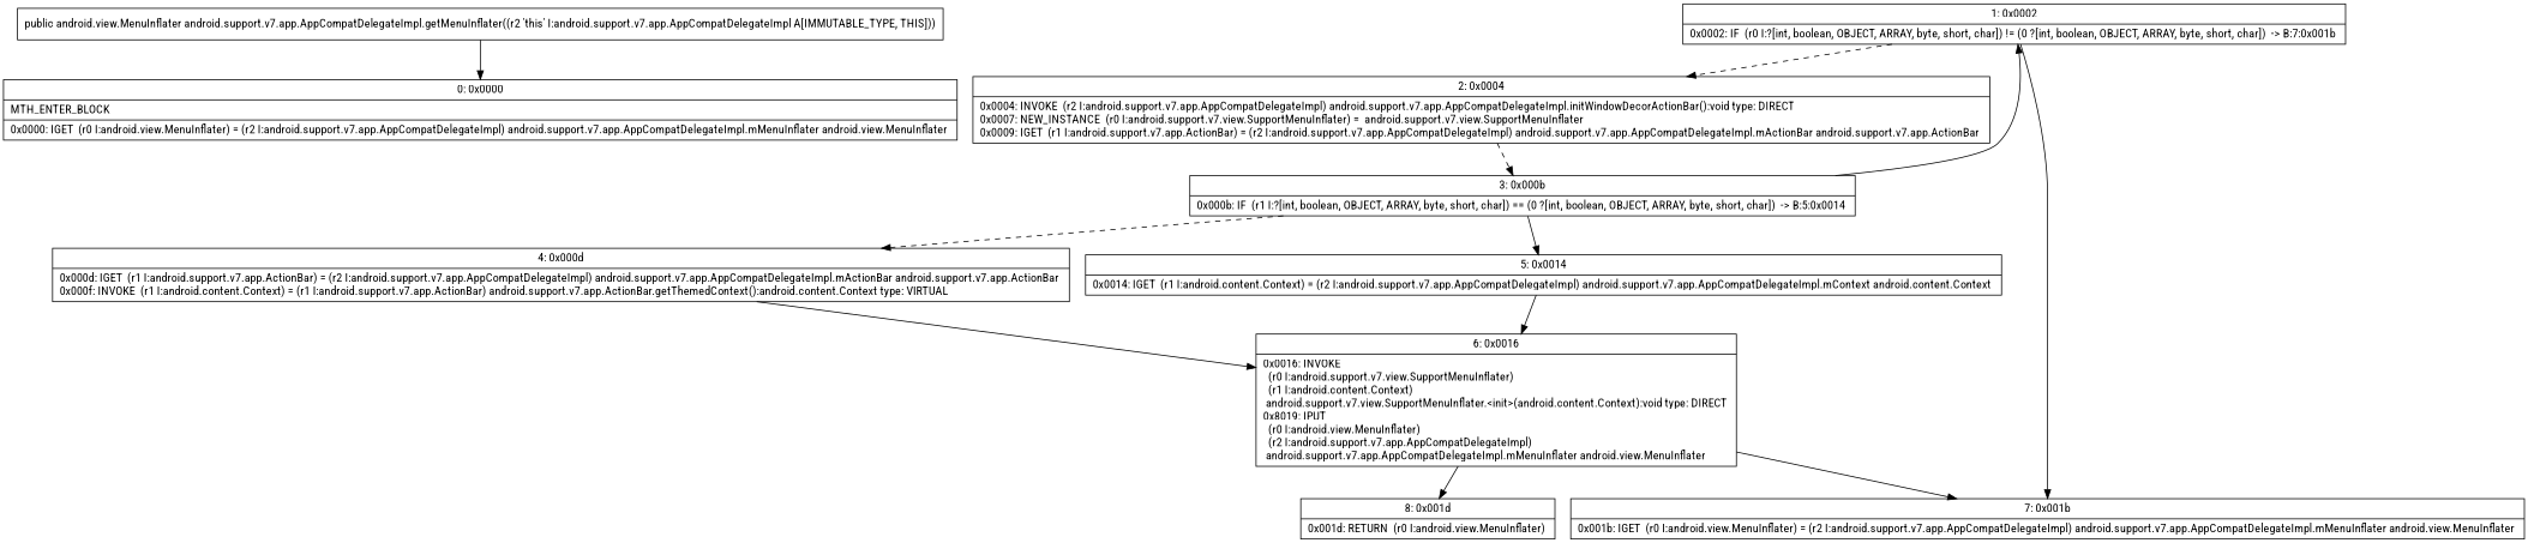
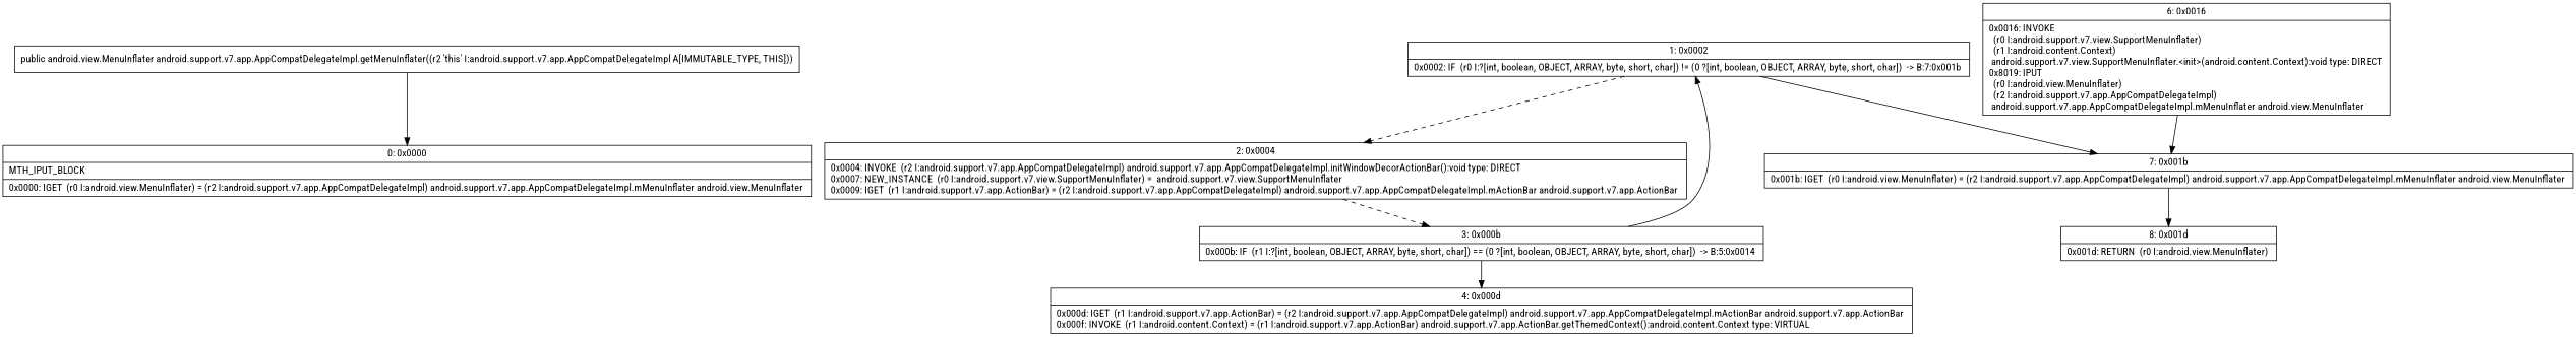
  digraph {
    fontname="Roboto Condensed"
    node [fontname="Roboto Condensed" shape=record]
    edge [fontname="Roboto Condensed"]
-   n1 [label="{0\:\ 0x0000|MTH_ENTER_BLOCK\l|0x0000: IGET  (r0 I:android.view.MenuInflater) = (r2 I:android.support.v7.app.AppCompatDelegateImpl) android.support.v7.app.AppCompatDelegateImpl.mMenuInflater android.view.MenuInflater \l}"]
+   n1 [label="{0\:\ 0x0000|MTH_IPUT_BLOCK\l|0x0000: IGET  (r0 I:android.view.MenuInflater) = (r2 I:android.support.v7.app.AppCompatDelegateImpl) android.support.v7.app.AppCompatDelegateImpl.mMenuInflater android.view.MenuInflater \l}"]
    n2 [label="{1\:\ 0x0002|0x0002: IF  (r0 I:?[int, boolean, OBJECT, ARRAY, byte, short, char]) != (0 ?[int, boolean, OBJECT, ARRAY, byte, short, char])  \-\> B:7:0x001b \l}"]
    n3 [label="{2\:\ 0x0004|0x0004: INVOKE  (r2 I:android.support.v7.app.AppCompatDelegateImpl) android.support.v7.app.AppCompatDelegateImpl.initWindowDecorActionBar():void type: DIRECT \l0x0007: NEW_INSTANCE  (r0 I:android.support.v7.view.SupportMenuInflater) =  android.support.v7.view.SupportMenuInflater \l0x0009: IGET  (r1 I:android.support.v7.app.ActionBar) = (r2 I:android.support.v7.app.AppCompatDelegateImpl) android.support.v7.app.AppCompatDelegateImpl.mActionBar android.support.v7.app.ActionBar \l}"]
    n4 [label="{7\:\ 0x001b|0x001b: IGET  (r0 I:android.view.MenuInflater) = (r2 I:android.support.v7.app.AppCompatDelegateImpl) android.support.v7.app.AppCompatDelegateImpl.mMenuInflater android.view.MenuInflater \l}"]
    n5 [label="{3\:\ 0x000b|0x000b: IF  (r1 I:?[int, boolean, OBJECT, ARRAY, byte, short, char]) == (0 ?[int, boolean, OBJECT, ARRAY, byte, short, char])  \-\> B:5:0x0014 \l}"]
    n6 [label="{8\:\ 0x001d|0x001d: RETURN  (r0 I:android.view.MenuInflater) \l}"]
    n7 [label="{4\:\ 0x000d|0x000d: IGET  (r1 I:android.support.v7.app.ActionBar) = (r2 I:android.support.v7.app.AppCompatDelegateImpl) android.support.v7.app.AppCompatDelegateImpl.mActionBar android.support.v7.app.ActionBar \l0x000f: INVOKE  (r1 I:android.content.Context) = (r1 I:android.support.v7.app.ActionBar) android.support.v7.app.ActionBar.getThemedContext():android.content.Context type: VIRTUAL \l}"]
-   n8 [label="{5\:\ 0x0014|0x0014: IGET  (r1 I:android.content.Context) = (r2 I:android.support.v7.app.AppCompatDelegateImpl) android.support.v7.app.AppCompatDelegateImpl.mContext android.content.Context \l}"]
    n9 [label="{6\:\ 0x0016|0x0016: INVOKE  \l  (r0 I:android.support.v7.view.SupportMenuInflater)\l  (r1 I:android.content.Context)\l android.support.v7.view.SupportMenuInflater.\<init\>(android.content.Context):void type: DIRECT \l0x8019: IPUT  \l  (r0 I:android.view.MenuInflater)\l  (r2 I:android.support.v7.app.AppCompatDelegateImpl)\l android.support.v7.app.AppCompatDelegateImpl.mMenuInflater android.view.MenuInflater \l}"]
    n10 [label="{public android.view.MenuInflater android.support.v7.app.AppCompatDelegateImpl.getMenuInflater((r2 'this' I:android.support.v7.app.AppCompatDelegateImpl A[IMMUTABLE_TYPE, THIS])) }"]
    n2 -> n3 [style=dashed]
    n2 -> n4
    n3 -> n5 [style=dashed]
-   n9 -> n6
+   n4 -> n6
    n5 -> n2
-   n5 -> n7 [style=dashed]
-   n5 -> n8
-   n7 -> n9
-   n8 -> n9
+   n5 -> n7 [style=solid]
    n9 -> n4
    n10 -> n1
  }
